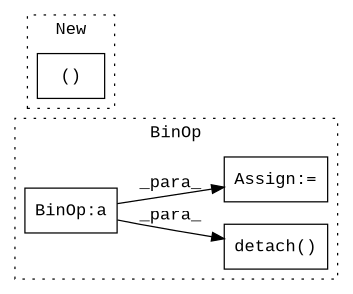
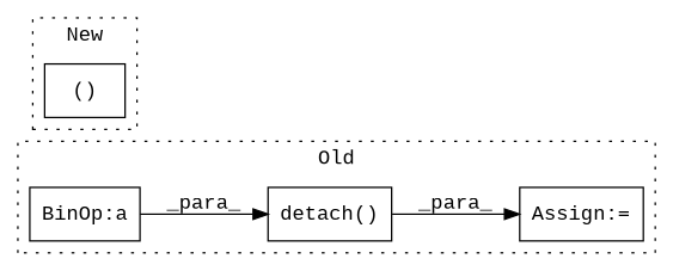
  digraph {
    fontname="Liberation Mono"
    rankdir=LR
    node [fontname="Liberation Mono" l=3 shape=box]
    edge [fontname="Liberation Mono"]
    n1 [a=75 l=14 label="detach()" s=22585]
    n2 [a=68 label="Assign:=" s=22582]
    n3 [a=82 label="BinOp:a" s=22530]
    n4 [a=54 l=5 label="()" s=22792]
    subgraph cluster_1 {
-     label=BinOp
+     label=Old
      style=dotted
      n1
      n2
      n3
    }
    subgraph cluster_2 {
      label=New
      style=dotted
      n4
    }
-   n3 -> n2 [label=_para_]
+   n1 -> n2 [label=_para_]
    n3 -> n1 [label=_para_]
  }
